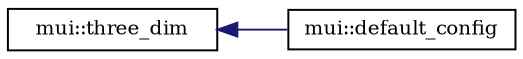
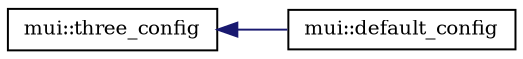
  digraph {
    rankdir=LR
    fontname="DejaVu Serif"
    node [color=black fillcolor=white fontname="DejaVu Serif" fontsize=10 shape=record style=filled]
-   n1 [height=0.2 label="mui::three_dim" width=0.4]
+   n1 [height=0.2 label="mui::three_config" width=0.4]
    n2 [height=0.2 label="mui::default_config" width=0.4]
    n1 -> n2 [color=midnightblue dir=back fontname="DejaVu Serif" fontsize=10 labelfontname=Helvetica labelfontsize=10 style=solid]
  }
